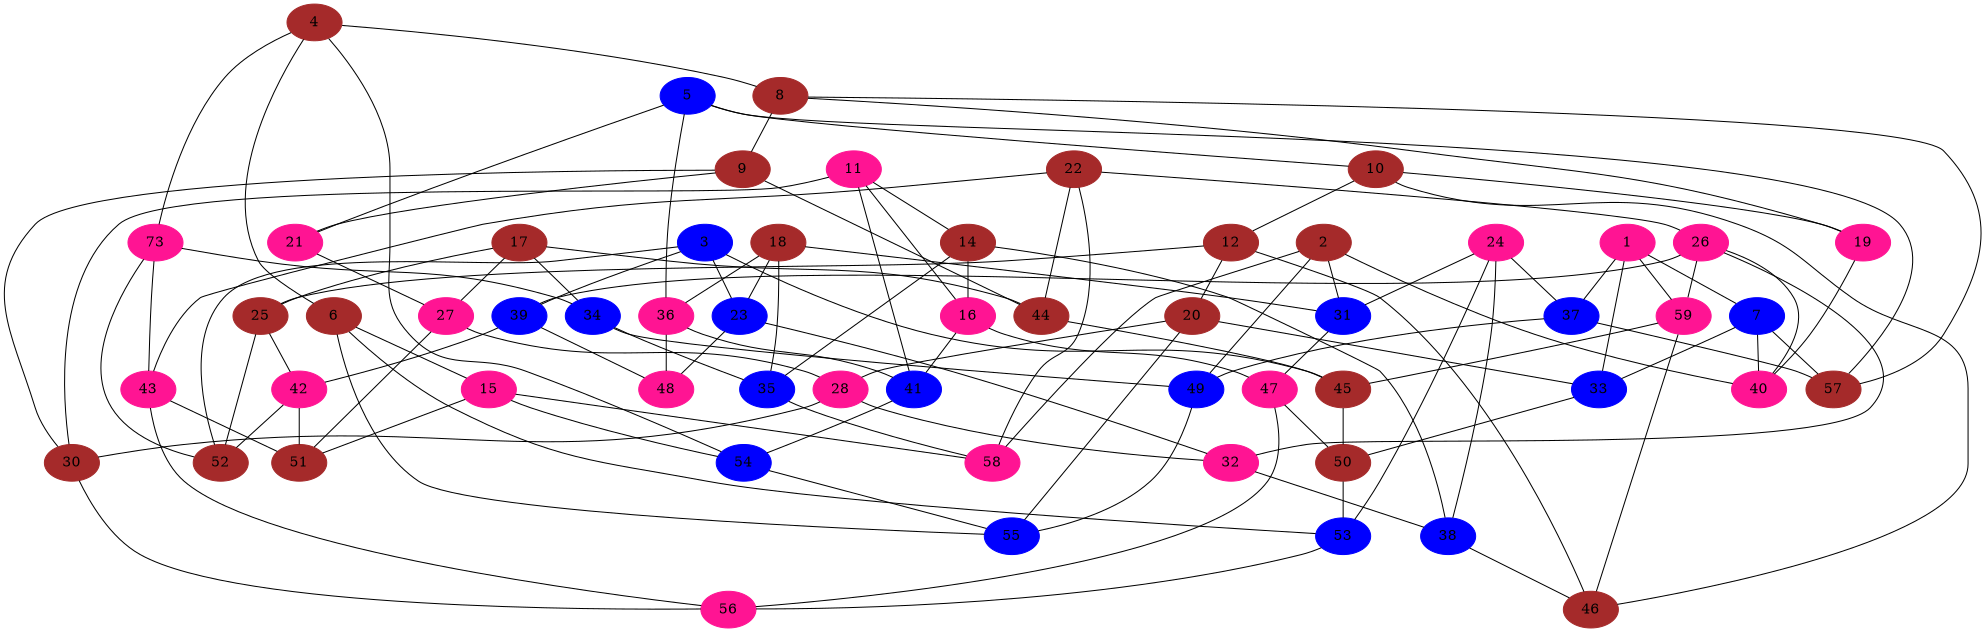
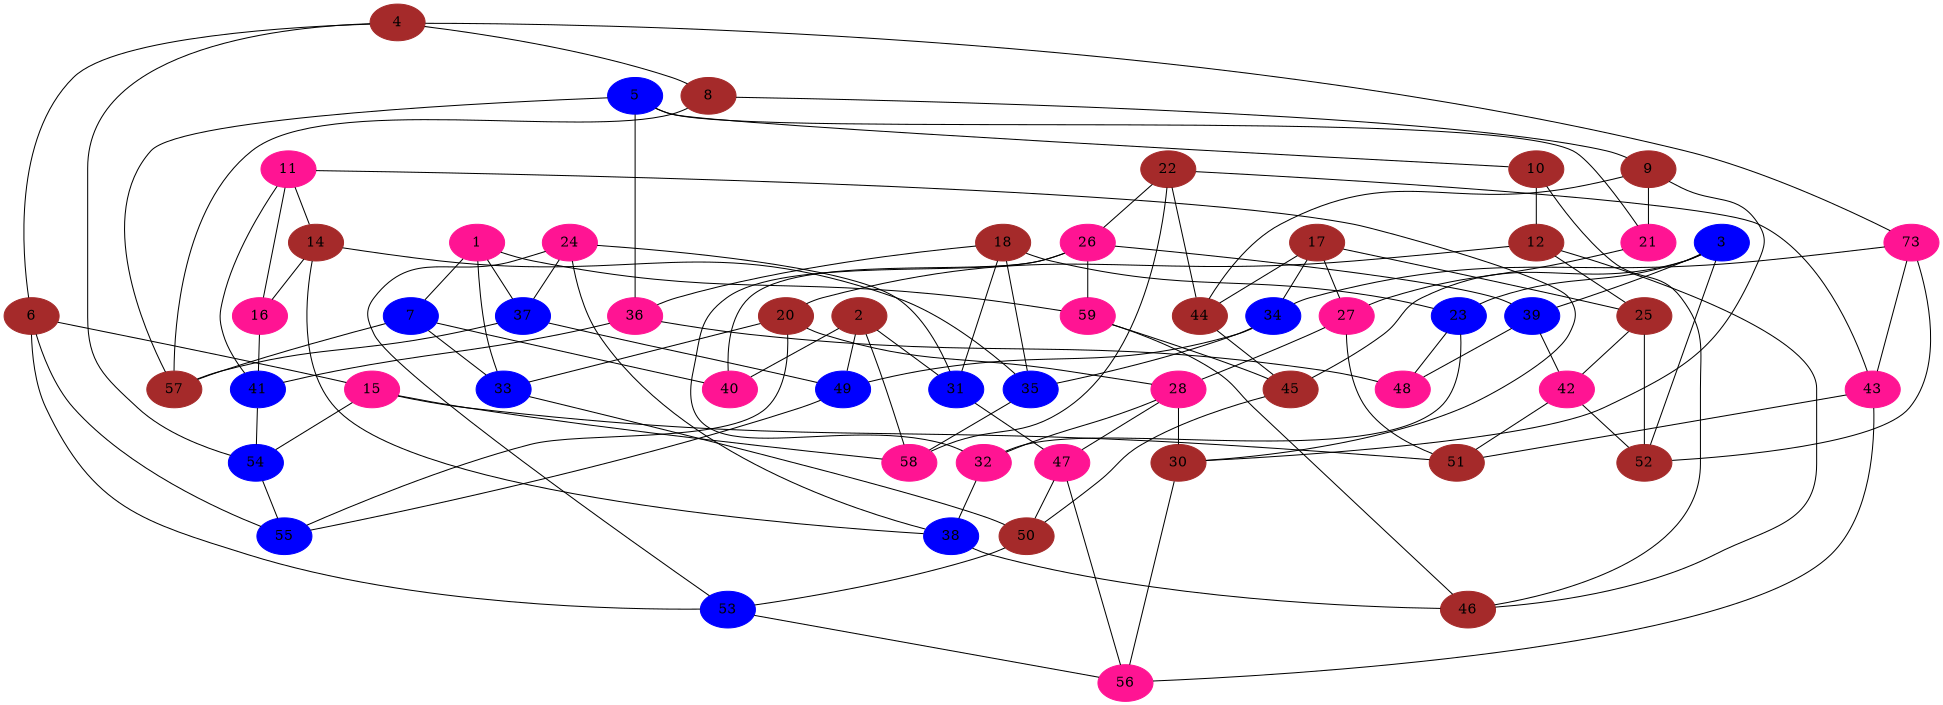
  graph {
    node [color=deeppink style=filled]
    7 [color=blue]
    1
    n3 [label=59]
    33 [color=blue]
    37 [color=blue]
    40
    57 [color=brown]
    45 [color=brown]
    46 [color=brown]
    50 [color=brown]
    49 [color=blue]
    2 [color=brown]
    31 [color=blue]
    58
    47
    55 [color=blue]
    3 [color=blue]
    23 [color=blue]
    39 [color=blue]
    52 [color=brown]
    48
    32
    42
    4 [color=brown]
    6 [color=brown]
    8 [color=brown]
    n27 [label=73]
    54 [color=blue]
    15
    53 [color=blue]
    9 [color=brown]
-   19
    34 [color=blue]
    43
    5 [color=blue]
    10 [color=brown]
    21
    36
    12 [color=brown]
    27
    41 [color=blue]
    51 [color=brown]
    56
    30 [color=brown]
    44 [color=brown]
    20 [color=brown]
    25 [color=brown]
    11
    14 [color=brown]
    16
    35 [color=blue]
    38 [color=blue]
    28
    17 [color=brown]
    18 [color=brown]
    22 [color=brown]
    26
    24
    7 -- 33
    7 -- 40
    7 -- 57
    1 -- 7
    1 -- n3
    1 -- 33
    1 -- 37
    n3 -- 45
    n3 -- 46
    33 -- 50
    37 -- 57
    37 -- 49
    45 -- 50
    50 -- 53
    49 -- 55
    2 -- 40
    2 -- 49
    2 -- 31
    2 -- 58
    31 -- 47
    47 -- 50
    47 -- 56
    3 -- 45
    3 -- 23
    3 -- 39
    3 -- 52
    23 -- 48
    23 -- 32
    39 -- 48
    39 -- 42
    32 -- 38
    42 -- 52
    42 -- 51
    4 -- 6
    4 -- 8
    4 -- n27
    4 -- 54
    6 -- 55
    6 -- 15
    6 -- 53
    8 -- 57
    8 -- 9
-   8 -- 19
    n27 -- 52
    n27 -- 34
    n27 -- 43
    54 -- 55
    15 -- 58
    15 -- 54
    15 -- 51
    53 -- 56
    9 -- 21
    9 -- 30
    9 -- 44
-   19 -- 40
    34 -- 49
    34 -- 35
    43 -- 51
    43 -- 56
    5 -- 57
    5 -- 10
    5 -- 21
    5 -- 36
    10 -- 46
-   10 -- 19
    10 -- 12
    21 -- 27
    36 -- 48
    36 -- 41
    12 -- 46
    12 -- 20
    12 -- 25
    27 -- 51
    27 -- 28
    41 -- 54
    30 -- 56
    44 -- 45
    20 -- 33
    20 -- 55
    20 -- 28
    25 -- 52
    25 -- 42
    11 -- 41
    11 -- 30
    11 -- 14
    11 -- 16
    14 -- 16
    14 -- 35
    14 -- 38
-   16 -- 47
+   28 -- 47
    16 -- 41
    35 -- 58
    38 -- 46
    28 -- 32
    28 -- 30
    17 -- 34
    17 -- 27
    17 -- 44
    17 -- 25
    18 -- 31
    18 -- 23
    18 -- 36
    18 -- 35
    22 -- 58
    22 -- 43
    22 -- 44
    22 -- 26
    26 -- n3
    26 -- 40
    26 -- 39
    26 -- 32
    24 -- 37
    24 -- 31
    24 -- 53
    24 -- 38
  }
